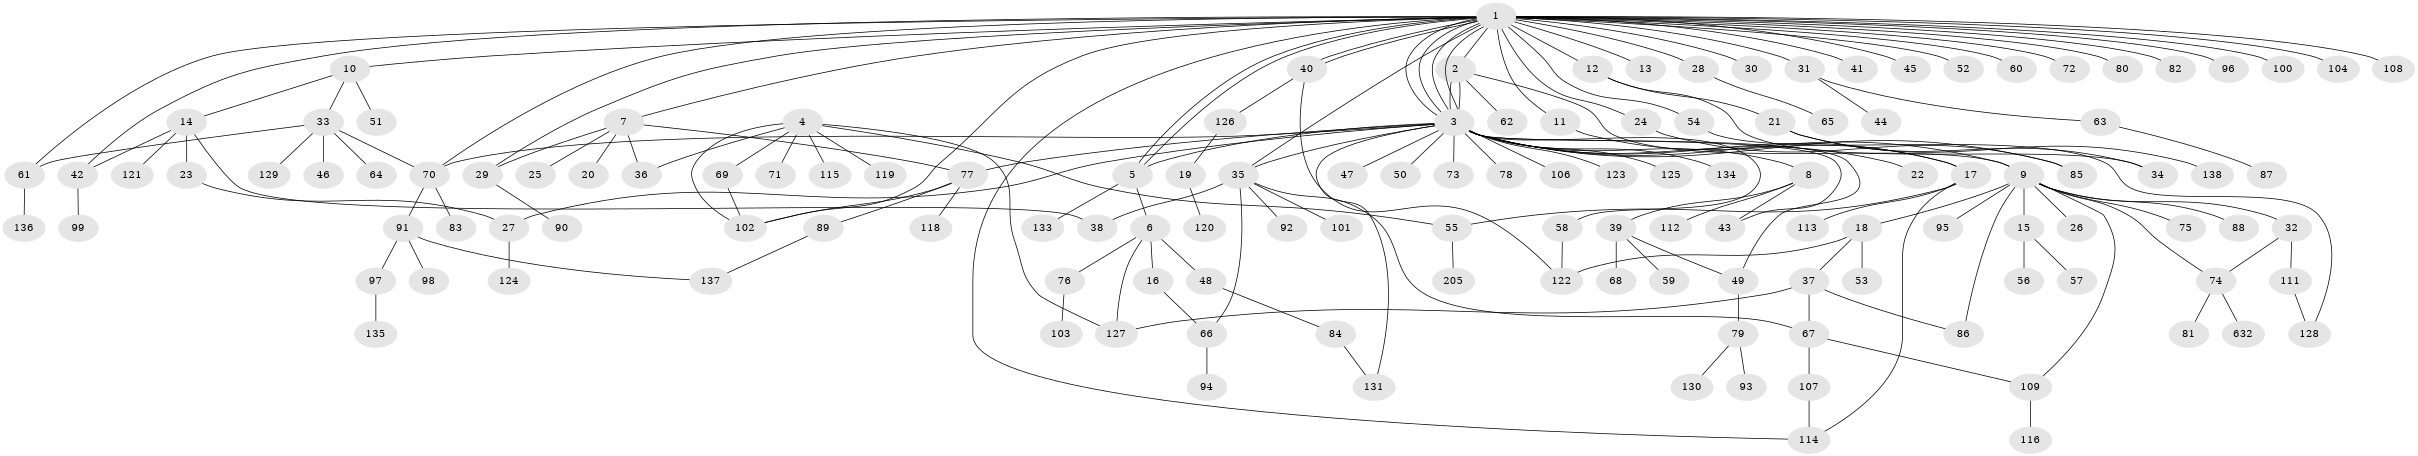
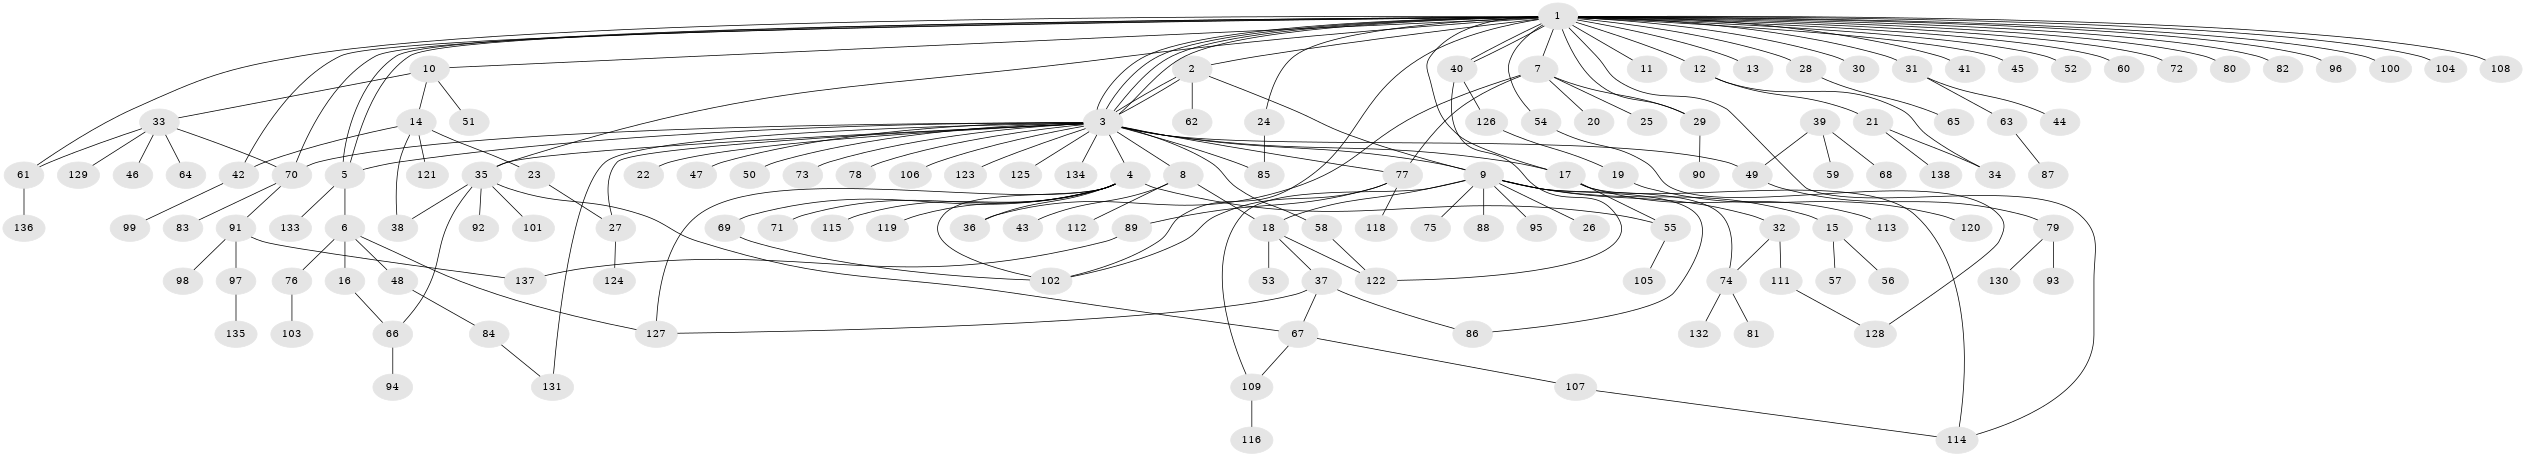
  graph {
    node [color=gray90 style=filled]
    1
    2
    3
    5
    7
    10
    11
    12
    13
    17
    24
    28
    29
    30
    31
    35
    40
    41
    42
    45
    52
    54
    60
    61
    70
    72
    80
    82
    96
    100
    102
    104
    108
    114
    9
    62
    4
    8
    22
    27
    47
    49
    50
    58
    73
    77
    78
    85
    106
    123
    125
    131
    134
    6
    133
    36
    20
    25
    14
    33
    51
    21
    34
    55
    113
    19
    120
    65
    90
    44
    63
    38
    66
    67
    92
    101
    122
    126
    99
    128
    136
    83
    91
    15
    18
    26
    32
    74
    75
    86
    88
    95
    109
    69
    71
    115
    119
    127
    39
    43
    112
    124
    79
    89
    118
-   105 [label=205]
+   105
    16
    48
    76
    84
    103
    59
    68
    56
    57
    37
    53
    111
    81
-   132 [label=632]
+   132
    116
    23
    121
    46
    64
    129
    138
    94
    87
    107
    93
    130
    137
    97
    98
    135
    1 -- 2
    1 -- 3
    1 -- 3
    1 -- 3
    1 -- 3
    1 -- 5
    1 -- 5
    1 -- 7
    1 -- 10
    1 -- 11
    1 -- 12
    1 -- 13
-   11 -- 17
+   1 -- 17
    1 -- 24
    1 -- 28
    1 -- 29
    1 -- 30
    1 -- 31
    1 -- 35
    1 -- 40
    1 -- 40
    1 -- 41
    1 -- 42
    1 -- 45
    1 -- 52
    1 -- 54
    1 -- 60
    1 -- 61
    1 -- 70
    1 -- 72
    1 -- 80
    1 -- 82
    1 -- 96
    1 -- 100
    1 -- 102
    1 -- 104
    1 -- 108
    1 -- 114
    2 -- 3
    2 -- 3
    2 -- 9
    2 -- 62
    3 -- 5
    3 -- 17
    3 -- 35
    3 -- 70
    3 -- 9
-   3 -- 43
+   3 -- 4
    3 -- 8
    3 -- 22
    3 -- 27
    3 -- 47
    3 -- 49
    3 -- 50
    3 -- 58
    3 -- 73
    3 -- 77
    3 -- 78
    3 -- 85
    3 -- 106
    3 -- 123
    3 -- 125
    3 -- 131
    3 -- 134
    5 -- 6
    5 -- 133
    7 -- 29
    7 -- 77
    7 -- 36
    7 -- 20
    7 -- 25
    10 -- 14
    10 -- 33
    10 -- 51
    12 -- 21
    12 -- 34
    17 -- 114
    17 -- 55
    17 -- 113
    24 -- 85
    28 -- 65
    29 -- 90
    31 -- 44
    31 -- 63
    35 -- 38
    35 -- 66
    35 -- 67
    35 -- 92
    35 -- 101
    40 -- 122
    40 -- 126
    42 -- 99
    54 -- 128
    61 -- 136
    70 -- 83
    70 -- 91
    9 -- 15
    9 -- 18
    9 -- 26
    9 -- 32
    9 -- 74
    9 -- 75
    9 -- 86
    9 -- 88
    9 -- 95
    9 -- 109
    4 -- 102
    4 -- 36
    4 -- 55
    4 -- 69
    4 -- 71
    4 -- 115
    4 -- 119
    4 -- 127
-   8 -- 39
+   8 -- 18
    8 -- 43
    8 -- 112
    27 -- 124
    49 -- 79
    58 -- 122
    77 -- 102
    77 -- 89
    77 -- 118
    6 -- 127
    6 -- 16
    6 -- 48
    6 -- 76
    14 -- 42
    14 -- 38
    14 -- 23
    14 -- 121
    33 -- 61
    33 -- 70
    33 -- 46
    33 -- 64
    33 -- 129
    21 -- 34
    21 -- 138
    55 -- 105
    19 -- 120
    63 -- 87
    66 -- 94
    67 -- 109
    67 -- 107
    126 -- 19
    91 -- 137
    91 -- 97
    91 -- 98
    15 -- 56
    15 -- 57
    18 -- 122
    18 -- 37
    18 -- 53
    32 -- 74
    32 -- 111
    74 -- 81
    74 -- 132
    109 -- 116
    69 -- 102
    39 -- 49
    39 -- 59
    39 -- 68
    79 -- 93
    79 -- 130
    89 -- 137
    16 -- 66
    48 -- 84
    76 -- 103
    84 -- 131
    37 -- 67
    37 -- 86
    37 -- 127
    111 -- 128
    23 -- 27
    107 -- 114
    97 -- 135
  }
